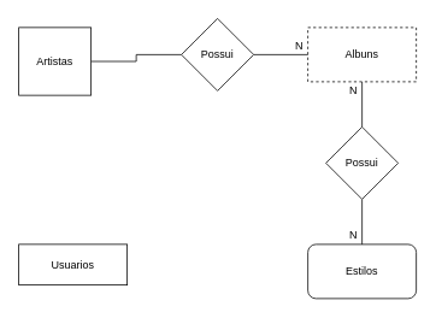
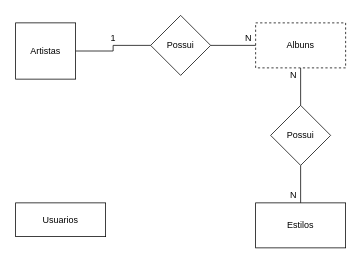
  <mxCell id="0" />
  <mxCell id="1" parent="0" />
  <mxCell id="2" style="edgeStyle=orthogonalEdgeStyle;rounded=0;orthogonalLoop=1;jettySize=auto;html=1;endArrow=none;endFill=0;" edge="1" parent="1" source="3" target="7"><mxGeometry relative="1" as="geometry" /></mxCell>
  <mxCell id="3" value="Artistas" style="rounded=0;whiteSpace=wrap;html=1;" vertex="1" parent="1"><mxGeometry x="20" y="30" width="80" height="75" as="geometry" /></mxCell>
  <mxCell id="4" style="edgeStyle=orthogonalEdgeStyle;rounded=0;orthogonalLoop=1;jettySize=auto;html=1;endArrow=none;endFill=0;" edge="1" parent="1" source="5" target="9"><mxGeometry relative="1" as="geometry" /></mxCell>
  <mxCell id="5" value="Albuns" style="rounded=0;whiteSpace=wrap;html=1;dashed=1;" vertex="1" parent="1"><mxGeometry x="340" y="30" width="120" height="60" as="geometry" /></mxCell>
  <mxCell id="6" style="edgeStyle=orthogonalEdgeStyle;rounded=0;orthogonalLoop=1;jettySize=auto;html=1;endArrow=none;endFill=0;" edge="1" parent="1" source="7" target="5"><mxGeometry relative="1" as="geometry" /></mxCell>
  <mxCell id="7" value="Possui" style="rhombus;whiteSpace=wrap;html=1;" vertex="1" parent="1"><mxGeometry x="200" y="20" width="80" height="80" as="geometry" /></mxCell>
  <mxCell id="8" style="edgeStyle=orthogonalEdgeStyle;rounded=0;orthogonalLoop=1;jettySize=auto;html=1;endArrow=none;endFill=0;" edge="1" parent="1" source="9" target="10"><mxGeometry relative="1" as="geometry" /></mxCell>
  <mxCell id="9" value="Possui" style="rhombus;whiteSpace=wrap;html=1;" vertex="1" parent="1"><mxGeometry x="360" y="140" width="80" height="80" as="geometry" /></mxCell>
- <mxCell id="10" value="Estilos" style="whiteSpace=wrap;html=1;rounded=1;" vertex="1" parent="1"><mxGeometry x="340" y="270" width="120" height="60" as="geometry" /></mxCell>
+ <mxCell id="10" value="Estilos" style="rounded=0;whiteSpace=wrap;html=1;" vertex="1" parent="1"><mxGeometry x="340" y="270" width="120" height="60" as="geometry" /></mxCell>
  <mxCell id="11" value="Usuarios" style="rounded=0;whiteSpace=wrap;html=1;" vertex="1" parent="1"><mxGeometry x="20" y="270" width="120" height="45" as="geometry" /></mxCell>
+ <mxCell id="12" value="1" style="text;html=1;align=center;verticalAlign=middle;resizable=0;points=[];autosize=1;" vertex="1" parent="1"><mxGeometry x="140" y="40" width="20" height="20" as="geometry" /></mxCell>
  <mxCell id="13" value="N" style="text;html=1;align=center;verticalAlign=middle;resizable=0;points=[];autosize=1;" vertex="1" parent="1"><mxGeometry x="320" y="40" width="20" height="20" as="geometry" /></mxCell>
  <mxCell id="14" value="N" style="text;html=1;align=center;verticalAlign=middle;resizable=0;points=[];autosize=1;" vertex="1" parent="1"><mxGeometry x="380" y="90" width="20" height="20" as="geometry" /></mxCell>
  <mxCell id="15" value="N" style="text;html=1;align=center;verticalAlign=middle;resizable=0;points=[];autosize=1;" vertex="1" parent="1"><mxGeometry x="380" y="250" width="20" height="20" as="geometry" /></mxCell>
